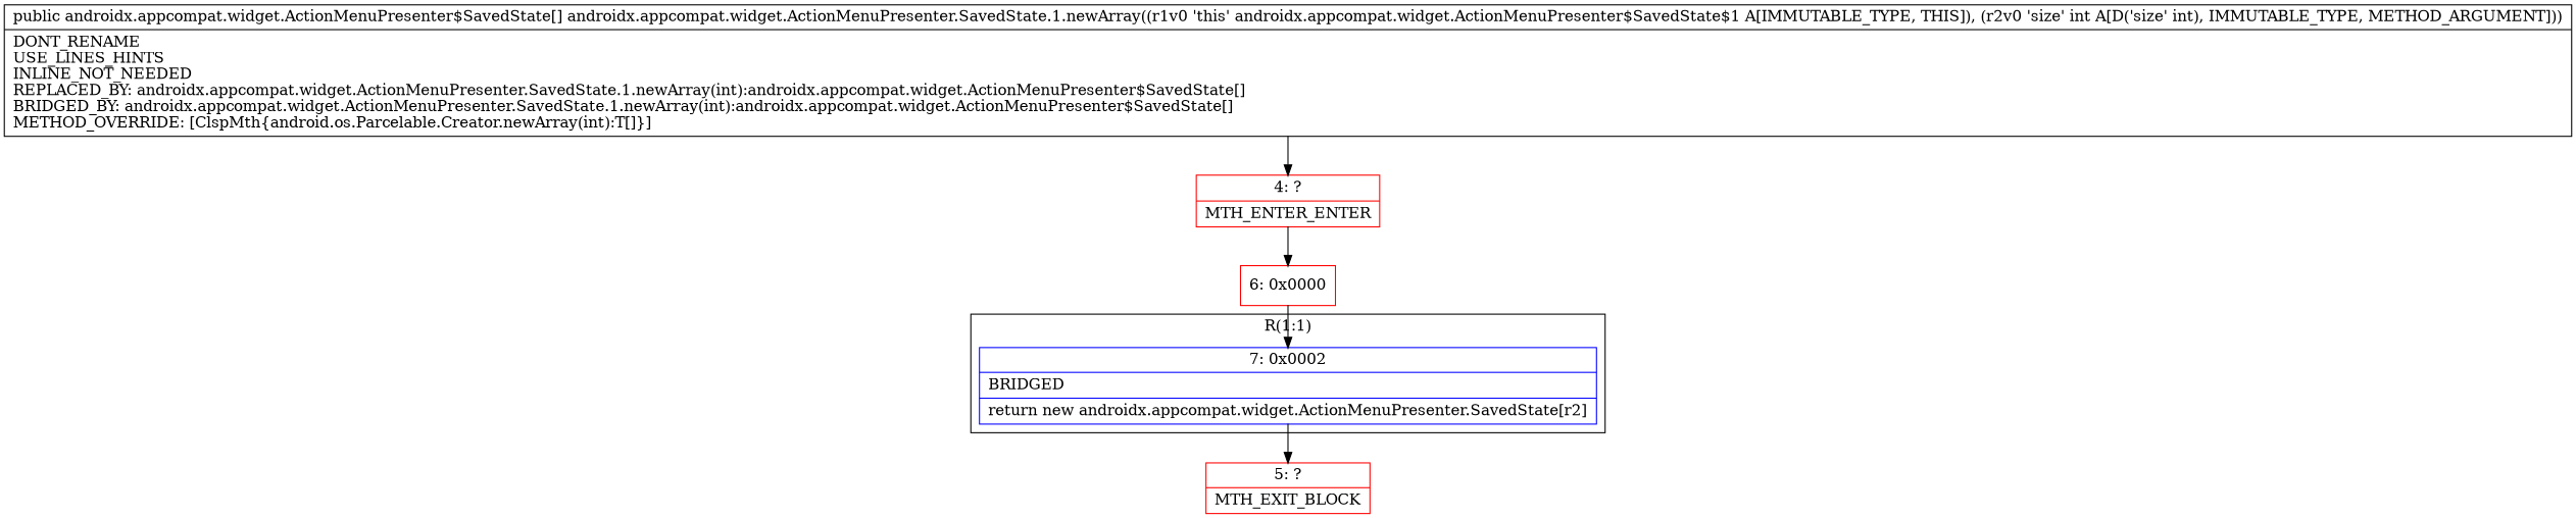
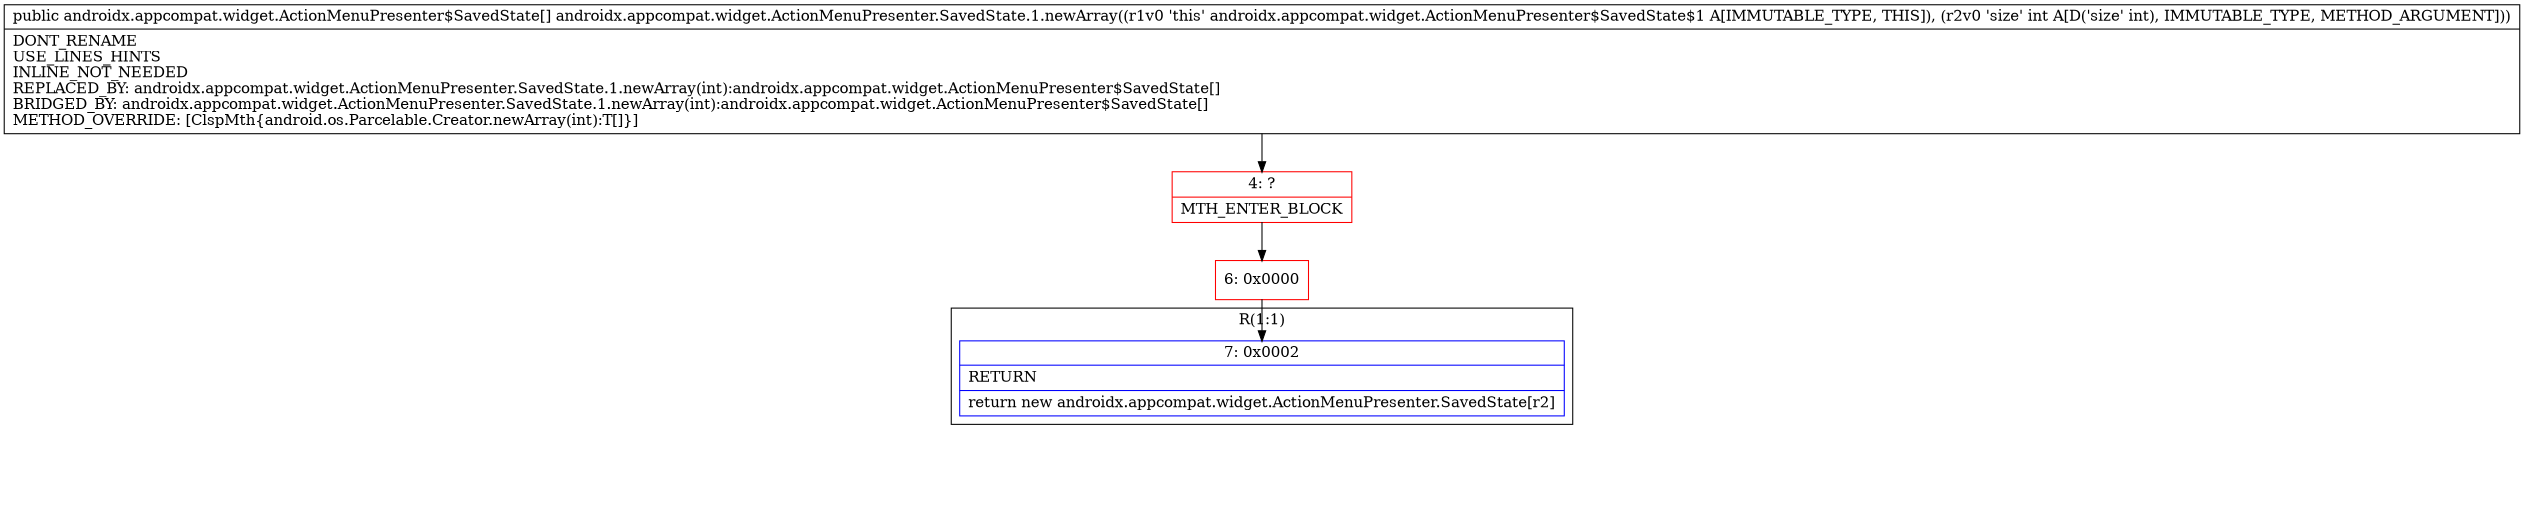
  digraph {
    fontname="DejaVu Serif"
    node [color=red fontname="DejaVu Serif" shape=record]
    edge [fontname="DejaVu Serif"]
-   n1 [color=blue label="{7\:\ 0x0002|BRIDGED\l|return new androidx.appcompat.widget.ActionMenuPresenter.SavedState[r2]\l}"]
-   n2 [label="{5\:\ ?|MTH_EXIT_BLOCK\l}"]
-   n3 [label="{4\:\ ?|MTH_ENTER_ENTER\l}"]
+   n1 [color=blue label="{7\:\ 0x0002|RETURN\l|return new androidx.appcompat.widget.ActionMenuPresenter.SavedState[r2]\l}"]
+   n3 [label="{4\:\ ?|MTH_ENTER_BLOCK\l}"]
    n4 [label="{6\:\ 0x0000}"]
    n5 [label="{public androidx.appcompat.widget.ActionMenuPresenter$SavedState[] androidx.appcompat.widget.ActionMenuPresenter.SavedState.1.newArray((r1v0 'this' androidx.appcompat.widget.ActionMenuPresenter$SavedState$1 A[IMMUTABLE_TYPE, THIS]), (r2v0 'size' int A[D('size' int), IMMUTABLE_TYPE, METHOD_ARGUMENT]))  | DONT_RENAME\lUSE_LINES_HINTS\lINLINE_NOT_NEEDED\lREPLACED_BY: androidx.appcompat.widget.ActionMenuPresenter.SavedState.1.newArray(int):androidx.appcompat.widget.ActionMenuPresenter$SavedState[]\lBRIDGED_BY: androidx.appcompat.widget.ActionMenuPresenter.SavedState.1.newArray(int):androidx.appcompat.widget.ActionMenuPresenter$SavedState[]\lMETHOD_OVERRIDE: [ClspMth\{android.os.Parcelable.Creator.newArray(int):T[]\}]\l}" color=""]
    subgraph cluster_1 {
      label="R(1:1)"
      n1
    }
-   n1 -> n2
    n3 -> n4
    n4 -> n1
    n5 -> n3
  }
